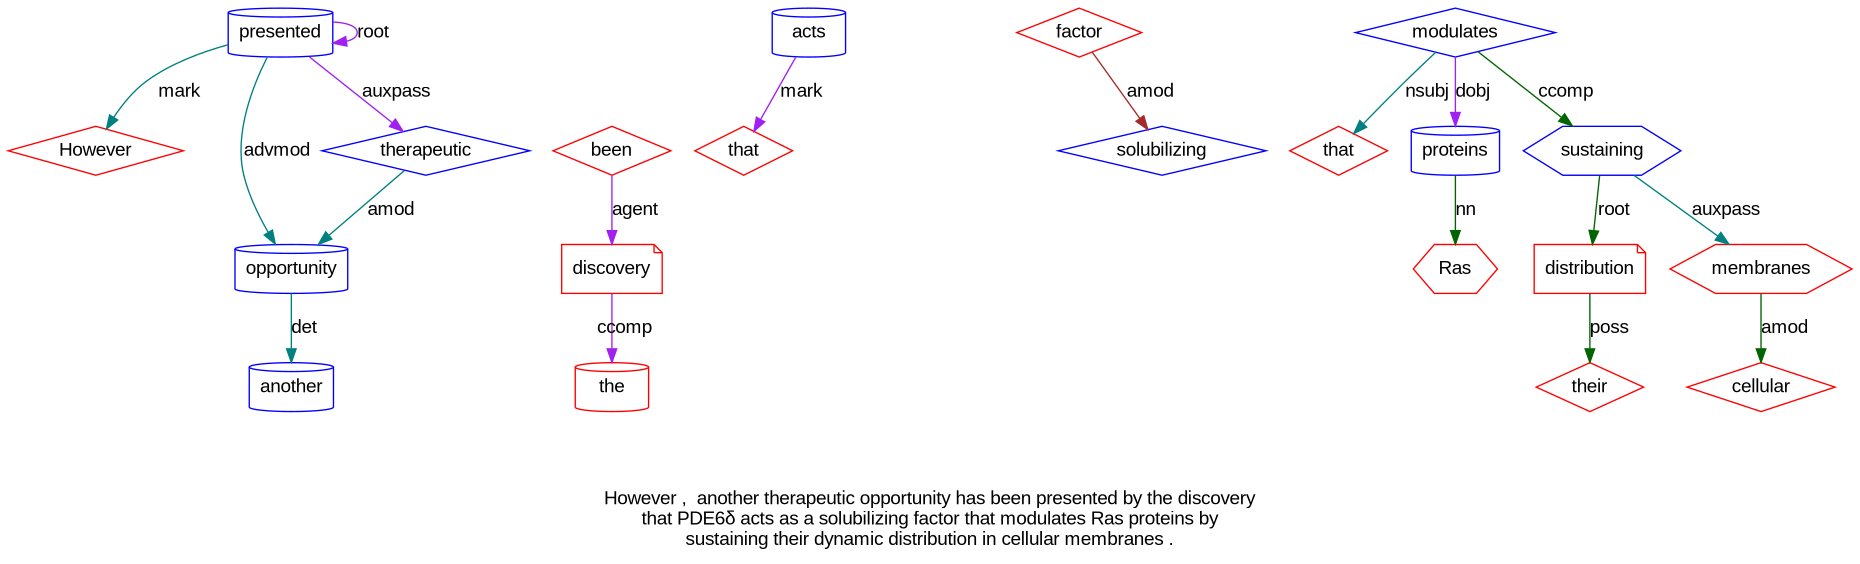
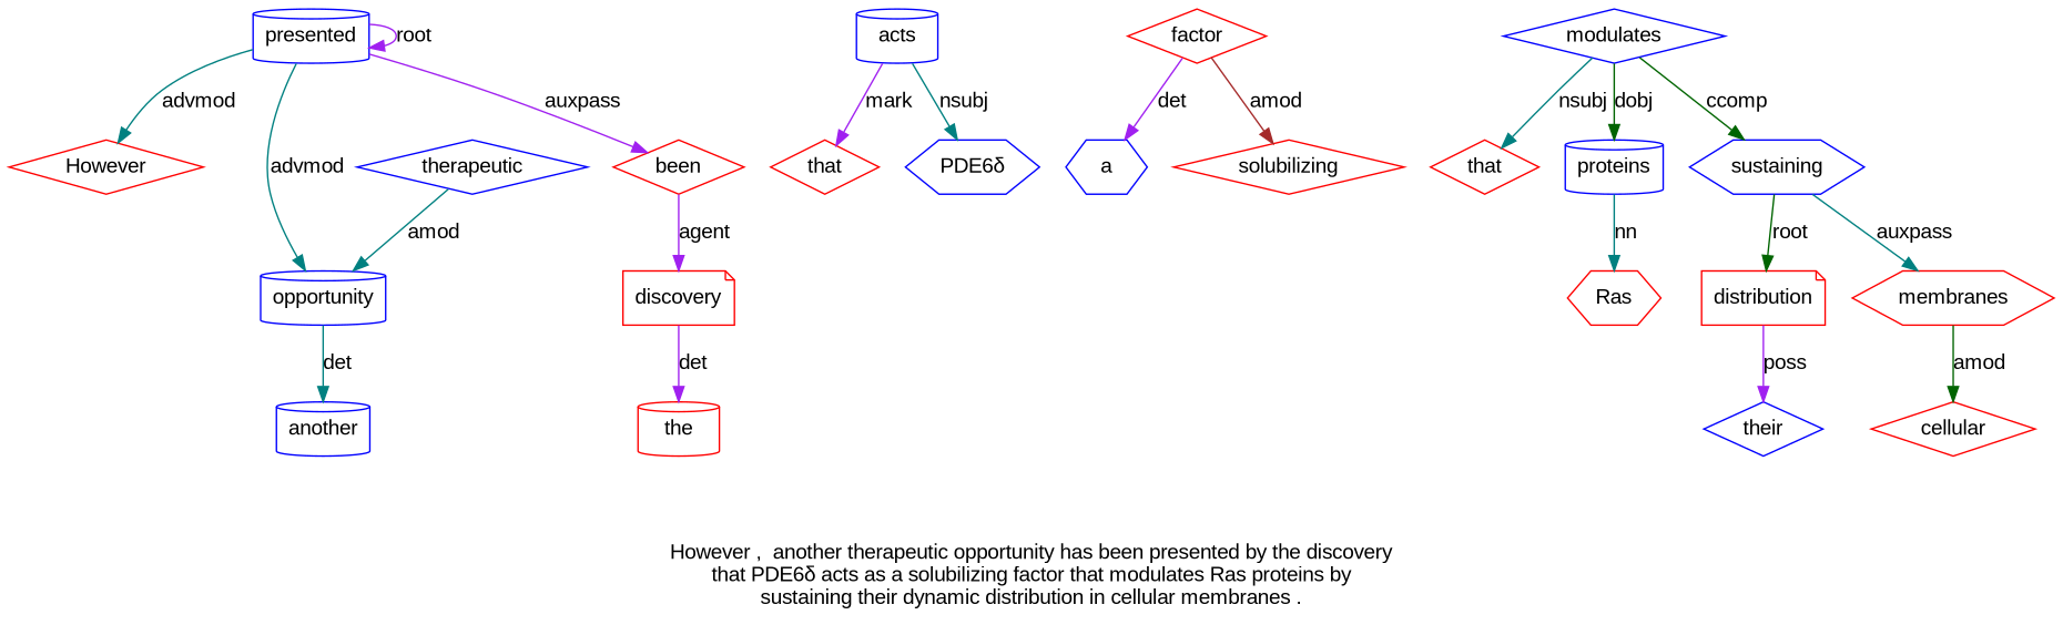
  digraph {
    fontname="Liberation Sans"
    label="However ,  another therapeutic opportunity has been presented by the discovery\nthat PDE6δ acts as a solubilizing factor that modulates Ras proteins by\nsustaining their dynamic distribution in cellular membranes ."
    node [color=red fillcolor=white fontname="Liberation Sans" shape=diamond style=filled]
    edge [color=teal fontname="Liberation Sans"]
    n1 [color=blue label=presented shape=cylinder]
    n2 [label=However]
    n3 [color=blue label=opportunity shape=cylinder]
    n4 [label=been]
    n5 [color=blue label=another shape=cylinder]
    n6 [label=discovery shape=note]
    n7 [label=the shape=cylinder]
    n8 [color=blue label=acts shape=cylinder]
    n9 [label=that]
+   n10 [color=blue label="PDE6δ" shape=hexagon]
    n11 [color=blue label=therapeutic]
    n12 [label=factor]
-   n14 [color=blue label=solubilizing]
+   n13 [color=blue label=a shape=hexagon]
+   n14 [label=solubilizing]
    n15 [color=blue label=modulates]
    n16 [label=that]
    n17 [color=blue label=proteins shape=cylinder]
    n18 [color=blue label=sustaining shape=hexagon]
    n19 [label=Ras shape=hexagon]
    n20 [label=distribution shape=note]
    n21 [label=membranes shape=hexagon]
-   n22 [label=their]
+   n22 [color=blue label=their]
    n23 [label=cellular]
    n1 -> n1 [color=purple label=root]
-   n1 -> n2 [label=mark]
+   n1 -> n2 [label=advmod]
    n1 -> n3 [label=advmod]
-   n1 -> n11 [color=purple label=auxpass]
+   n1 -> n4 [color=purple label=auxpass]
    n3 -> n5 [label=det]
    n4 -> n6 [color=purple label=agent]
-   n6 -> n7 [color=purple label=ccomp]
+   n6 -> n7 [color=purple label=det]
    n8 -> n9 [color=purple label=mark]
+   n8 -> n10 [label=nsubj]
    n11 -> n3 [label=amod]
+   n12 -> n13 [color=purple label=det]
    n12 -> n14 [color=brown label=amod]
    n15 -> n16 [label=nsubj]
-   n15 -> n17 [color=purple label=dobj]
+   n15 -> n17 [color=darkgreen label=dobj]
    n15 -> n18 [color=darkgreen label=ccomp]
-   n17 -> n19 [color=darkgreen label=nn]
+   n17 -> n19 [label=nn]
    n18 -> n20 [color=darkgreen label=root]
    n18 -> n21 [label=auxpass]
-   n20 -> n22 [color=darkgreen label=poss]
+   n20 -> n22 [color=purple label=poss]
    n21 -> n23 [color=darkgreen label=amod]
  }
